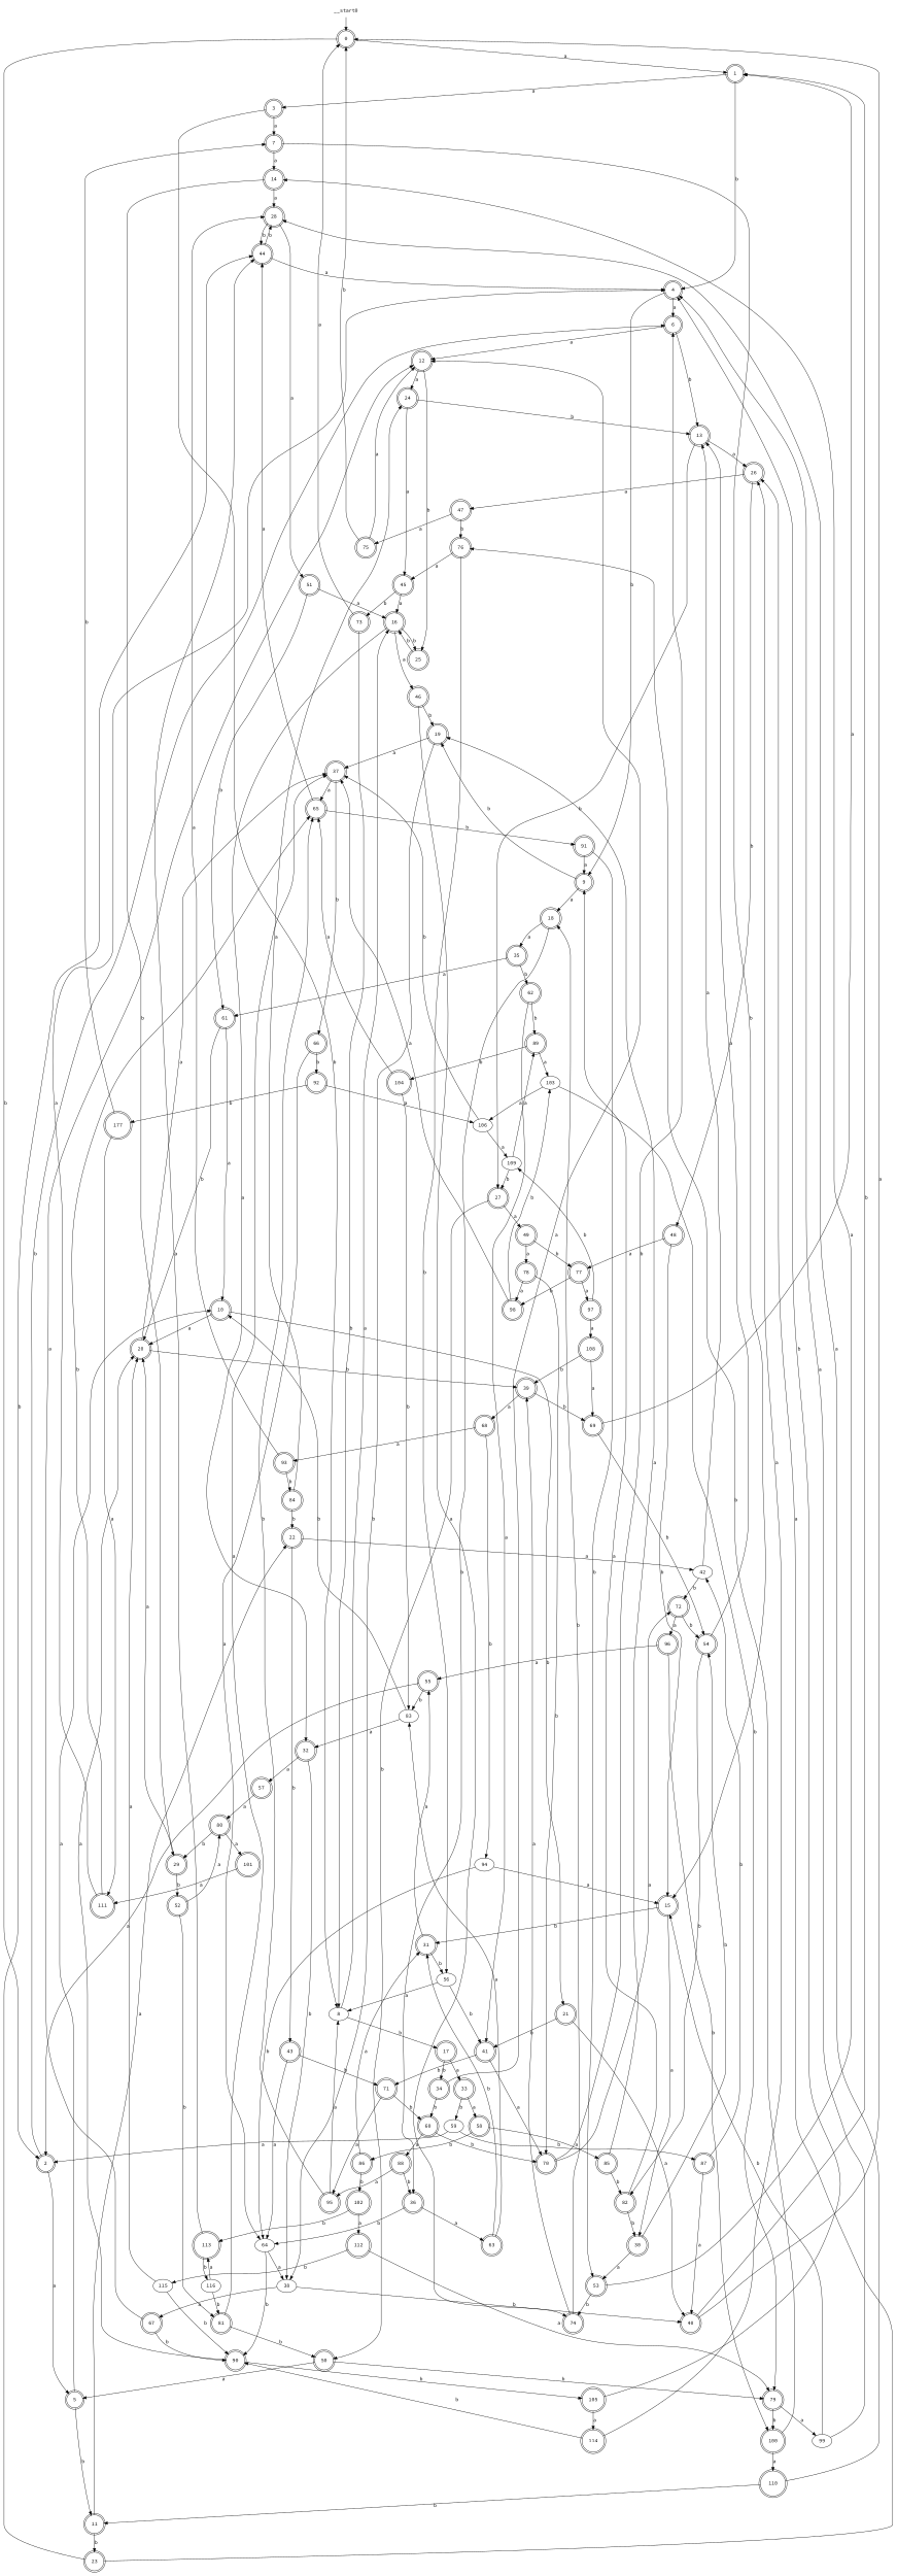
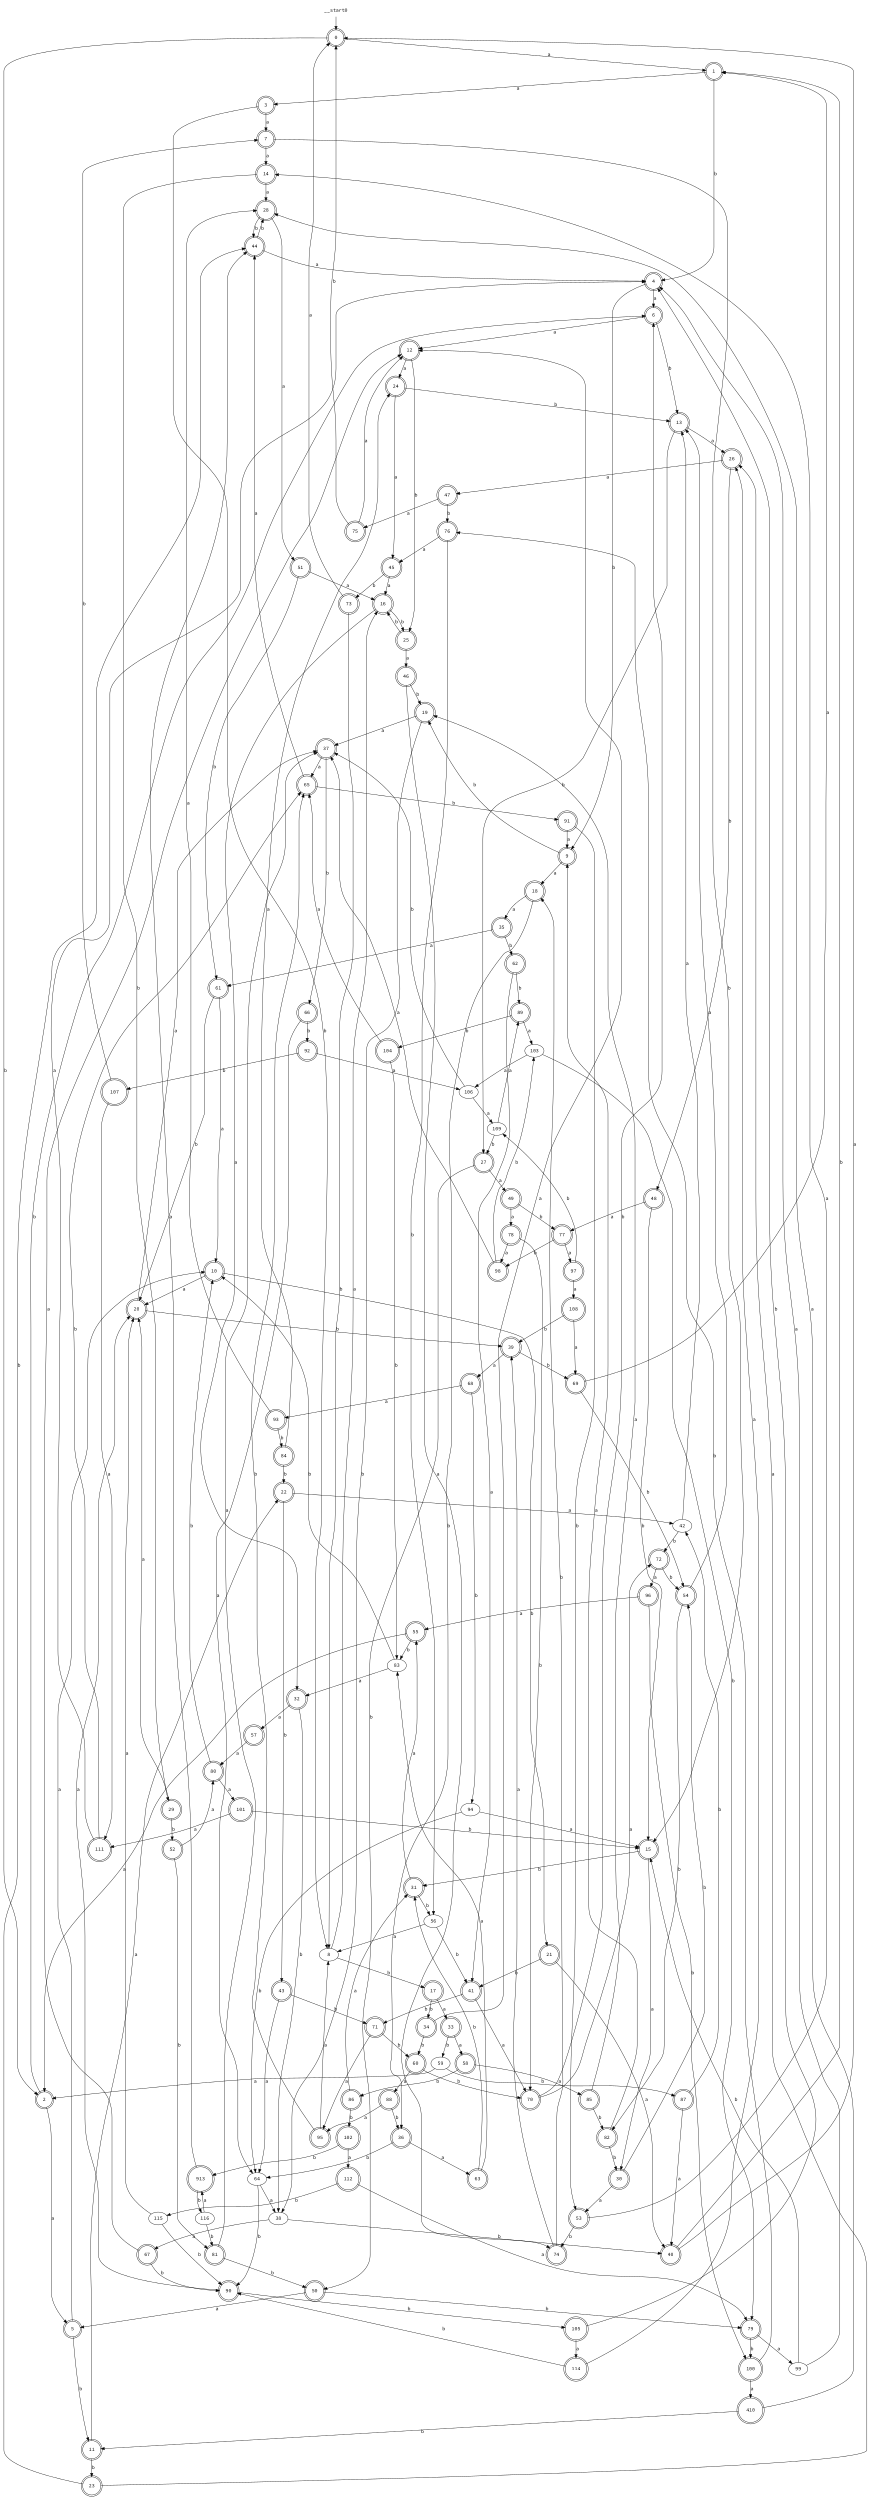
  digraph {
    fontname="Source Code Pro"
    node [fontname="Source Code Pro" shape=doublecircle]
    edge [fontname="Source Code Pro"]
    __start0 [shape=none]
    0
    1
    2
    3
    4
    5
    6
    7
    8 [shape=""]
    9
    10
    11
    12
    13
    14
    15
    16
    17
    18
    19
    20
    21
    22
    23
    24
    25
    26
    27
    28
    29
    30
    31
    32
    33
    34
    35
    36
    37
    38 [shape=""]
    39
    40
    41
    42 [shape=""]
    43
    44
    45
    46
    47
    48
    49
    50
    51
    52
    53
    54
    55
    56 [shape=""]
    57
    58
    59 [shape=""]
    60
    61
    62
    63
    64 [shape=""]
    65
    66
    67
    68
    69
    70
    71
    72
    73
    74
    75
    76
    77
    78
    79
    80
    81
    82
    83 [shape=""]
    85
    86
    87
    88
    89
    90
    91
    92
    93
    94 [shape=""]
    95
    96
    97
    98
    99 [shape=""]
    100
    101
    84
    102
    103 [shape=""]
    104
    105
    106 [shape=""]
-   107 [label=177]
+   107
    108
    109 [shape=""]
-   110
+   110 [label=410]
    111
    112
-   113
+   113 [label=913]
    114
    115 [shape=""]
    116 [shape=""]
    __start0 -> 0
    0 -> 1 [label=a]
    0 -> 2 [label=b]
    1 -> 3 [label=a]
    1 -> 4 [label=b]
    2 -> 5 [label=a]
    2 -> 6 [label=b]
    3 -> 7 [label=a]
    3 -> 8 [label=b]
    4 -> 6 [label=a]
    4 -> 9 [label=b]
    5 -> 10 [label=a]
    5 -> 11 [label=b]
    6 -> 12 [label=a]
    6 -> 13 [label=b]
    7 -> 14 [label=a]
    7 -> 15 [label=b]
    8 -> 16 [label=a]
    8 -> 17 [label=b]
    9 -> 18 [label=a]
    9 -> 19 [label=b]
    10 -> 20 [label=a]
    10 -> 21 [label=b]
    11 -> 22 [label=a]
    11 -> 23 [label=b]
    12 -> 24 [label=a]
    12 -> 25 [label=b]
    13 -> 26 [label=a]
    13 -> 27 [label=b]
    14 -> 28 [label=a]
    14 -> 29 [label=b]
    15 -> 30 [label=a]
    15 -> 31 [label=b]
    16 -> 25 [label=b]
    16 -> 32 [label=a]
    17 -> 33 [label=a]
    17 -> 34 [label=b]
    18 -> 35 [label=a]
    18 -> 36 [label=b]
    19 -> 37 [label=a]
    19 -> 38 [label=b]
    20 -> 37 [label=a]
    20 -> 39 [label=b]
    21 -> 40 [label=a]
    21 -> 41 [label=b]
    22 -> 42 [label=a]
    22 -> 43 [label=b]
    23 -> 26 [label=a]
    23 -> 44 [label=b]
    24 -> 13 [label=b]
    24 -> 45 [label=a]
    25 -> 16 [label=b]
-   16 -> 46 [label=a]
+   25 -> 46 [label=a]
    26 -> 47 [label=a]
    26 -> 48 [label=b]
    27 -> 49 [label=a]
    27 -> 50 [label=b]
    28 -> 44 [label=b]
    28 -> 51 [label=a]
    29 -> 20 [label=a]
    29 -> 52 [label=b]
    30 -> 53 [label=a]
    30 -> 54 [label=b]
    31 -> 55 [label=a]
    31 -> 56 [label=b]
    32 -> 38 [label=b]
    32 -> 57 [label=a]
    33 -> 58 [label=a]
    33 -> 59 [label=b]
    34 -> 12 [label=a]
    34 -> 60 [label=b]
    35 -> 61 [label=a]
    35 -> 62 [label=b]
    36 -> 63 [label=a]
    36 -> 64 [label=b]
    37 -> 65 [label=a]
    37 -> 66 [label=b]
    38 -> 40 [label=b]
    38 -> 67 [label=a]
    39 -> 68 [label=a]
    39 -> 69 [label=b]
    40 -> 0 [label=a]
    40 -> 1 [label=b]
    41 -> 70 [label=a]
    41 -> 71 [label=b]
    42 -> 13 [label=a]
    42 -> 72 [label=b]
    43 -> 64 [label=a]
    43 -> 71 [label=b]
    44 -> 4 [label=a]
    44 -> 28 [label=b]
    45 -> 16 [label=a]
    45 -> 73 [label=b]
    46 -> 19 [label=b]
    46 -> 74 [label=a]
    47 -> 75 [label=a]
    47 -> 76 [label=b]
    48 -> 15 [label=b]
    48 -> 77 [label=a]
    49 -> 77 [label=b]
    49 -> 78 [label=a]
    50 -> 5 [label=a]
    50 -> 79 [label=b]
    51 -> 16 [label=a]
    51 -> 61 [label=b]
    52 -> 80 [label=a]
    52 -> 81 [label=b]
    53 -> 14 [label=a]
    53 -> 74 [label=b]
    54 -> 13 [label=a]
    54 -> 82 [label=b]
    55 -> 2 [label=a]
    55 -> 83 [label=b]
    56 -> 8 [label=a]
    56 -> 41 [label=b]
    57 -> 80 [label=a]
    58 -> 85 [label=a]
    58 -> 86 [label=b]
    59 -> 2 [label=a]
    59 -> 87 [label=b]
    60 -> 70 [label=b]
    60 -> 88 [label=a]
    61 -> 10 [label=a]
    61 -> 20 [label=b]
    62 -> 41 [label=a]
    62 -> 89 [label=b]
    63 -> 31 [label=b]
    63 -> 83 [label=a]
    64 -> 38 [label=a]
    64 -> 90 [label=b]
    65 -> 44 [label=a]
    65 -> 91 [label=b]
    66 -> 64 [label=a]
    66 -> 92 [label=b]
    67 -> 12 [label=a]
    67 -> 90 [label=b]
    68 -> 93 [label=a]
    68 -> 94 [label=b]
    69 -> 1 [label=a]
    69 -> 54 [label=b]
    70 -> 6 [label=b]
    70 -> 72 [label=a]
    71 -> 60 [label=b]
    71 -> 95 [label=a]
    72 -> 54 [label=b]
    72 -> 96 [label=a]
    73 -> 0 [label=a]
    73 -> 8 [label=b]
    74 -> 18 [label=b]
    74 -> 39 [label=a]
    75 -> 0 [label=b]
    75 -> 12 [label=a]
    76 -> 45 [label=a]
    76 -> 56 [label=b]
    77 -> 97 [label=a]
    77 -> 98 [label=b]
    78 -> 70 [label=b]
    78 -> 98 [label=a]
    79 -> 99 [label=a]
    79 -> 100 [label=b]
-   80 -> 29 [label=b]
+   80 -> 10 [label=b]
    80 -> 101 [label=a]
    81 -> 37 [label=a]
    81 -> 50 [label=b]
    82 -> 9 [label=a]
    82 -> 30 [label=b]
    83 -> 10 [label=b]
    83 -> 32 [label=a]
    85 -> 19 [label=a]
    85 -> 82 [label=b]
    86 -> 31 [label=a]
    86 -> 102 [label=b]
    87 -> 40 [label=a]
    87 -> 42 [label=b]
    88 -> 36 [label=b]
    88 -> 95 [label=a]
    89 -> 103 [label=a]
    89 -> 104 [label=b]
    90 -> 20 [label=a]
    90 -> 105 [label=b]
    91 -> 9 [label=a]
    91 -> 53 [label=b]
    92 -> 106 [label=a]
    92 -> 107 [label=b]
    93 -> 28 [label=a]
    93 -> 84 [label=b]
    94 -> 15 [label=a]
    94 -> 64 [label=b]
    95 -> 8 [label=a]
    95 -> 65 [label=b]
    96 -> 55 [label=a]
    96 -> 100 [label=b]
    97 -> 108 [label=a]
    97 -> 109 [label=b]
    98 -> 37 [label=a]
    98 -> 103 [label=b]
    99 -> 4 [label=a]
    99 -> 15 [label=b]
    100 -> 76 [label=b]
    100 -> 110 [label=a]
+   101 -> 15 [label=b]
    101 -> 111 [label=a]
    84 -> 22 [label=b]
    84 -> 24 [label=a]
    102 -> 112 [label=a]
    102 -> 113 [label=b]
    103 -> 79 [label=b]
    103 -> 106 [label=a]
    104 -> 65 [label=a]
    104 -> 83 [label=b]
    105 -> 4 [label=b]
    105 -> 114 [label=a]
    106 -> 37 [label=b]
    106 -> 109 [label=a]
    107 -> 7 [label=b]
    107 -> 111 [label=a]
    108 -> 39 [label=b]
    108 -> 69 [label=a]
    109 -> 27 [label=b]
    109 -> 89 [label=a]
    110 -> 11 [label=b]
    110 -> 28 [label=a]
    111 -> 4 [label=a]
    111 -> 65 [label=b]
    112 -> 79 [label=a]
    112 -> 115 [label=b]
    113 -> 44 [label=a]
    113 -> 116 [label=b]
    114 -> 26 [label=a]
    114 -> 90 [label=b]
    115 -> 20 [label=a]
    115 -> 90 [label=b]
    116 -> 81 [label=b]
    116 -> 113 [label=a]
  }
